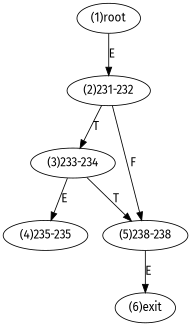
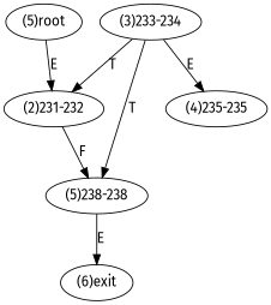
  digraph {
    fontname="Fira Sans"
    node [fontname="Fira Sans"]
    edge [fontname="Fira Sans"]
-   n1 [label="(1)root"]
+   n1 [label="(5)root"]
    n2 [label="(2)231-232"]
    n3 [label="(3)233-234"]
    n4 [label="(5)238-238"]
    n5 [label="(4)235-235"]
    n6 [label="(6)exit"]
    n1 -> n2 [label=E]
-   n2 -> n3 [label=T]
+   n3 -> n2 [label=T]
    n2 -> n4 [label=F]
    n3 -> n4 [label=T]
    n3 -> n5 [label=E]
    n4 -> n6 [label=E]
  }
